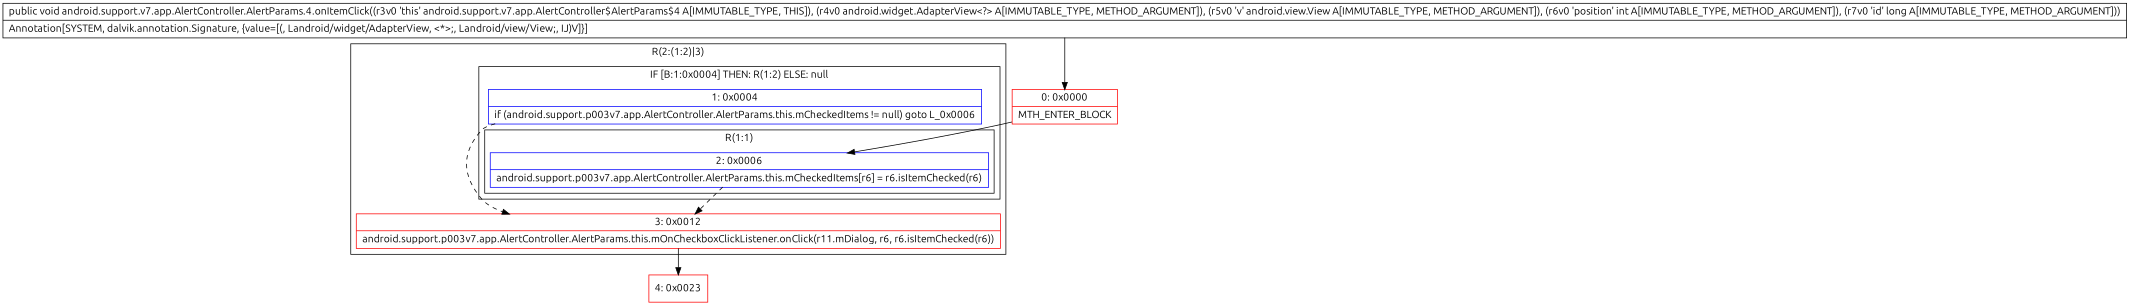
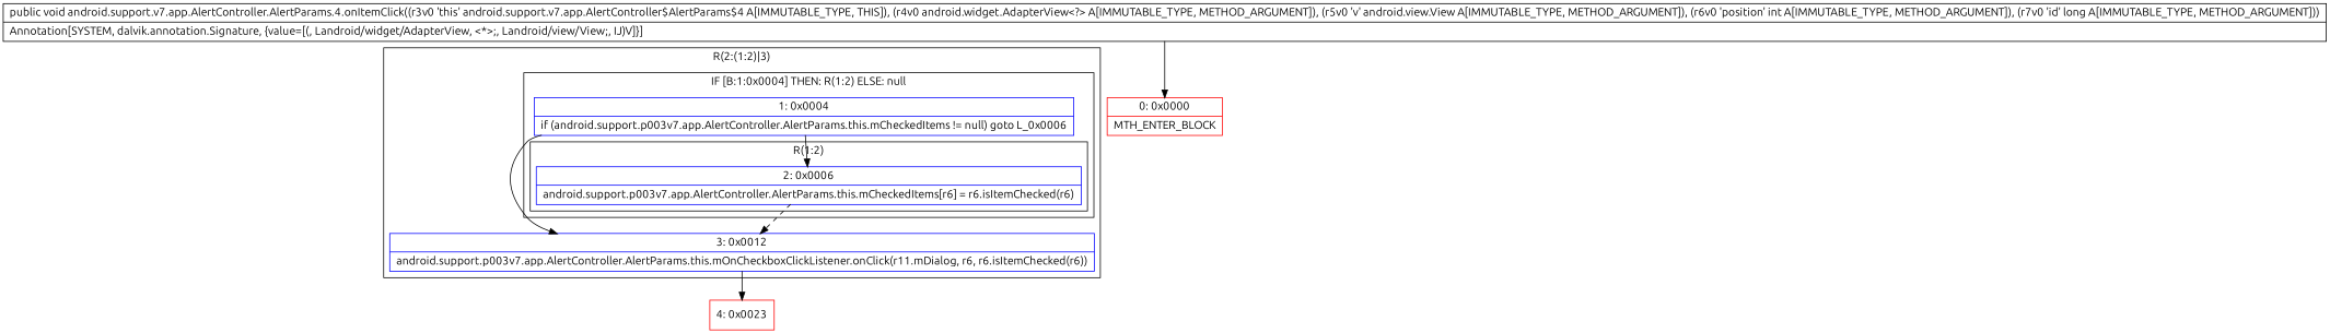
  digraph {
    fontname=Ubuntu
    node [color=blue fontname=Ubuntu shape=record]
    edge [fontname=Ubuntu style=solid]
    n1 [label="{2\:\ 0x0006|android.support.p003v7.app.AlertController.AlertParams.this.mCheckedItems[r6] = r6.isItemChecked(r6)\l}"]
    n2 [label="{1\:\ 0x0004|if (android.support.p003v7.app.AlertController.AlertParams.this.mCheckedItems != null) goto L_0x0006\l}"]
-   n3 [color=red label="{3\:\ 0x0012|android.support.p003v7.app.AlertController.AlertParams.this.mOnCheckboxClickListener.onClick(r11.mDialog, r6, r6.isItemChecked(r6))\l}"]
+   n3 [label="{3\:\ 0x0012|android.support.p003v7.app.AlertController.AlertParams.this.mOnCheckboxClickListener.onClick(r11.mDialog, r6, r6.isItemChecked(r6))\l}"]
    n4 [color=red label="{4\:\ 0x0023}"]
    n5 [color=red label="{0\:\ 0x0000|MTH_ENTER_BLOCK\l}"]
    n6 [label="{public void android.support.v7.app.AlertController.AlertParams.4.onItemClick((r3v0 'this' android.support.v7.app.AlertController$AlertParams$4 A[IMMUTABLE_TYPE, THIS]), (r4v0 android.widget.AdapterView\<?\> A[IMMUTABLE_TYPE, METHOD_ARGUMENT]), (r5v0 'v' android.view.View A[IMMUTABLE_TYPE, METHOD_ARGUMENT]), (r6v0 'position' int A[IMMUTABLE_TYPE, METHOD_ARGUMENT]), (r7v0 'id' long A[IMMUTABLE_TYPE, METHOD_ARGUMENT]))  | Annotation[SYSTEM, dalvik.annotation.Signature, \{value=[(, Landroid\/widget\/AdapterView, \<*\>;, Landroid\/view\/View;, IJ)V]\}]\l}" color=""]
    subgraph cluster_1 {
      label="R(2:(1:2)|3)"
      n3
      subgraph cluster_2 {
        label="IF [B:1:0x0004] THEN: R(1:2) ELSE: null"
        n2
        subgraph cluster_3 {
-         label="R(1:1)"
+         label="R(1:2)"
          n1
        }
      }
    }
    n1 -> n3 [style=dashed]
-   n5 -> n1
-   n2 -> n3 [style=dashed]
+   n2 -> n1
+   n2 -> n3
    n3 -> n4
    n6 -> n5
  }
